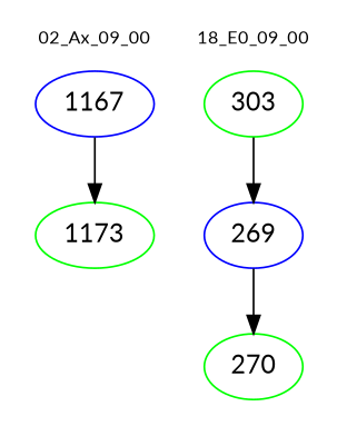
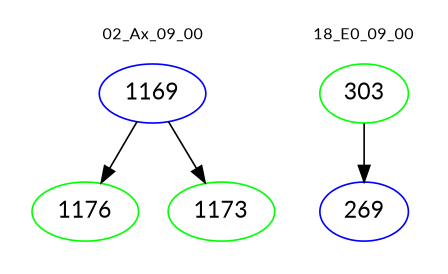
  digraph {
    fontname=Lato
    node [color=green fontname=Lato]
    edge [color=black fontname=Lato]
-   n1 [color=blue label=1167]
+   n1 [color=blue label=1169]
+   n2 [label=1176]
    n3 [label=1173]
    n4 [color=blue label=269]
    n5 [label=303]
-   n6 [label=270]
    subgraph cluster_1 {
      color=white
      fontsize=10
      label="02_Ax_09_00"
      n1
+     n2
      n3
    }
    subgraph cluster_2 {
      color=white
      fontsize=10
      label="18_E0_09_00"
      n4
      n5
-     n6
    }
+   n1 -> n2
    n1 -> n3
-   n4 -> n6
    n5 -> n4
  }
